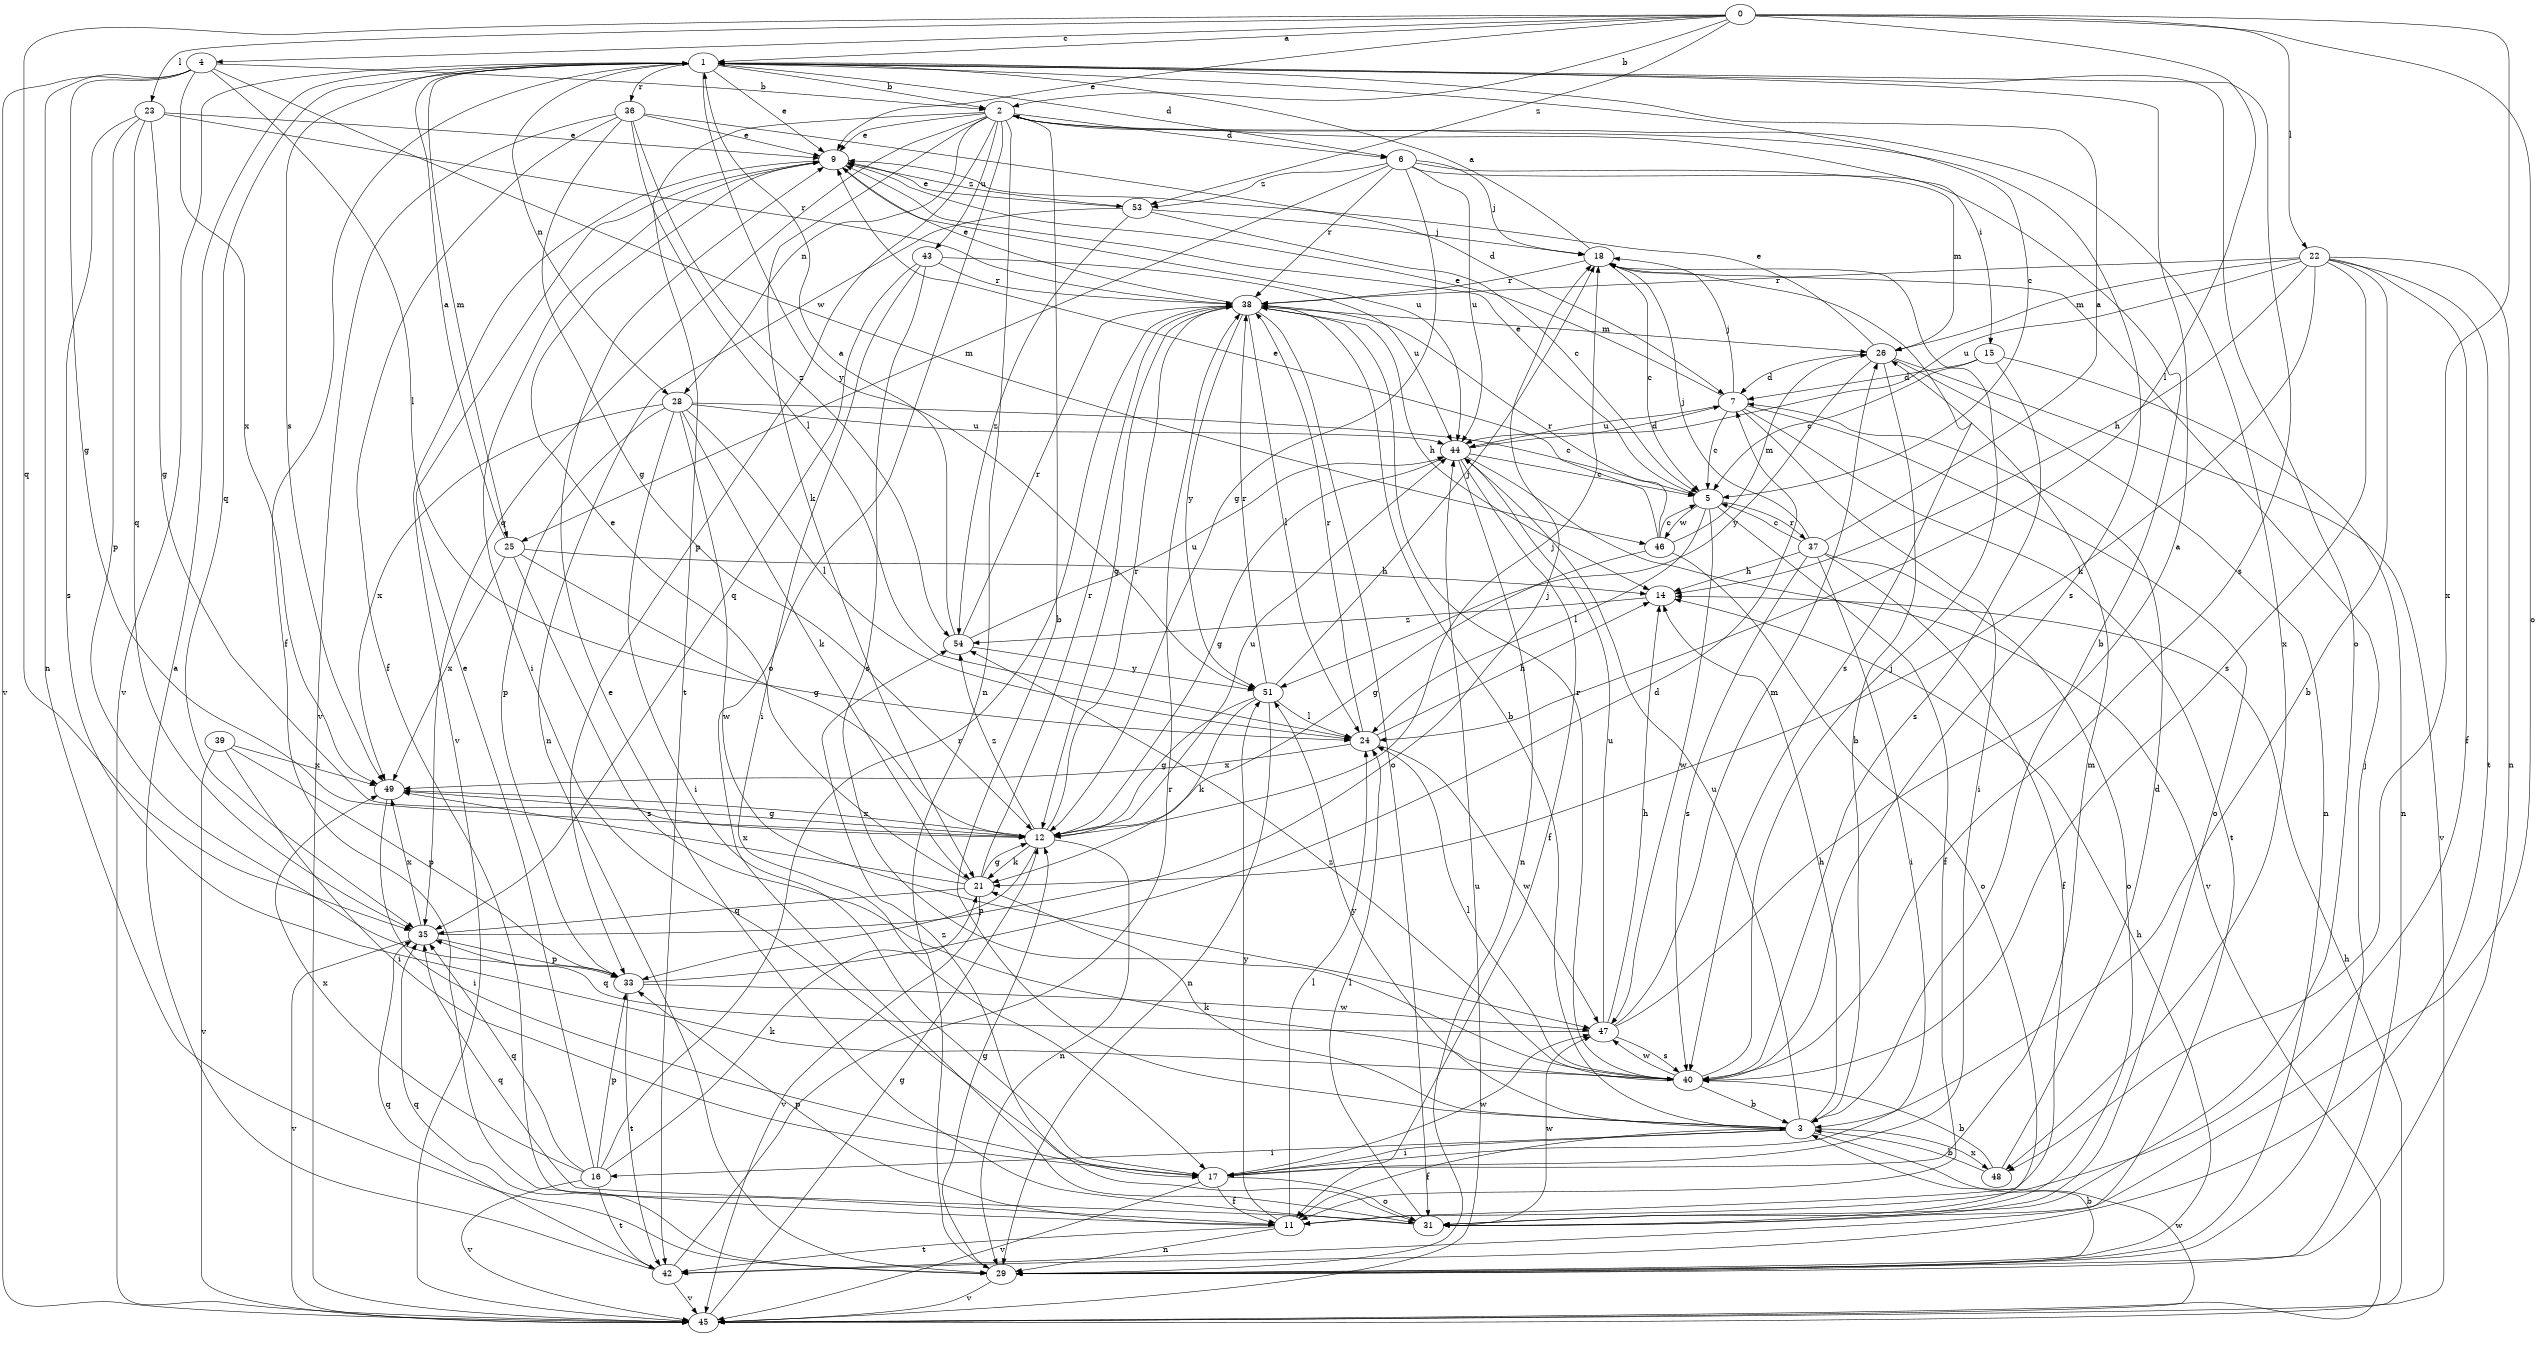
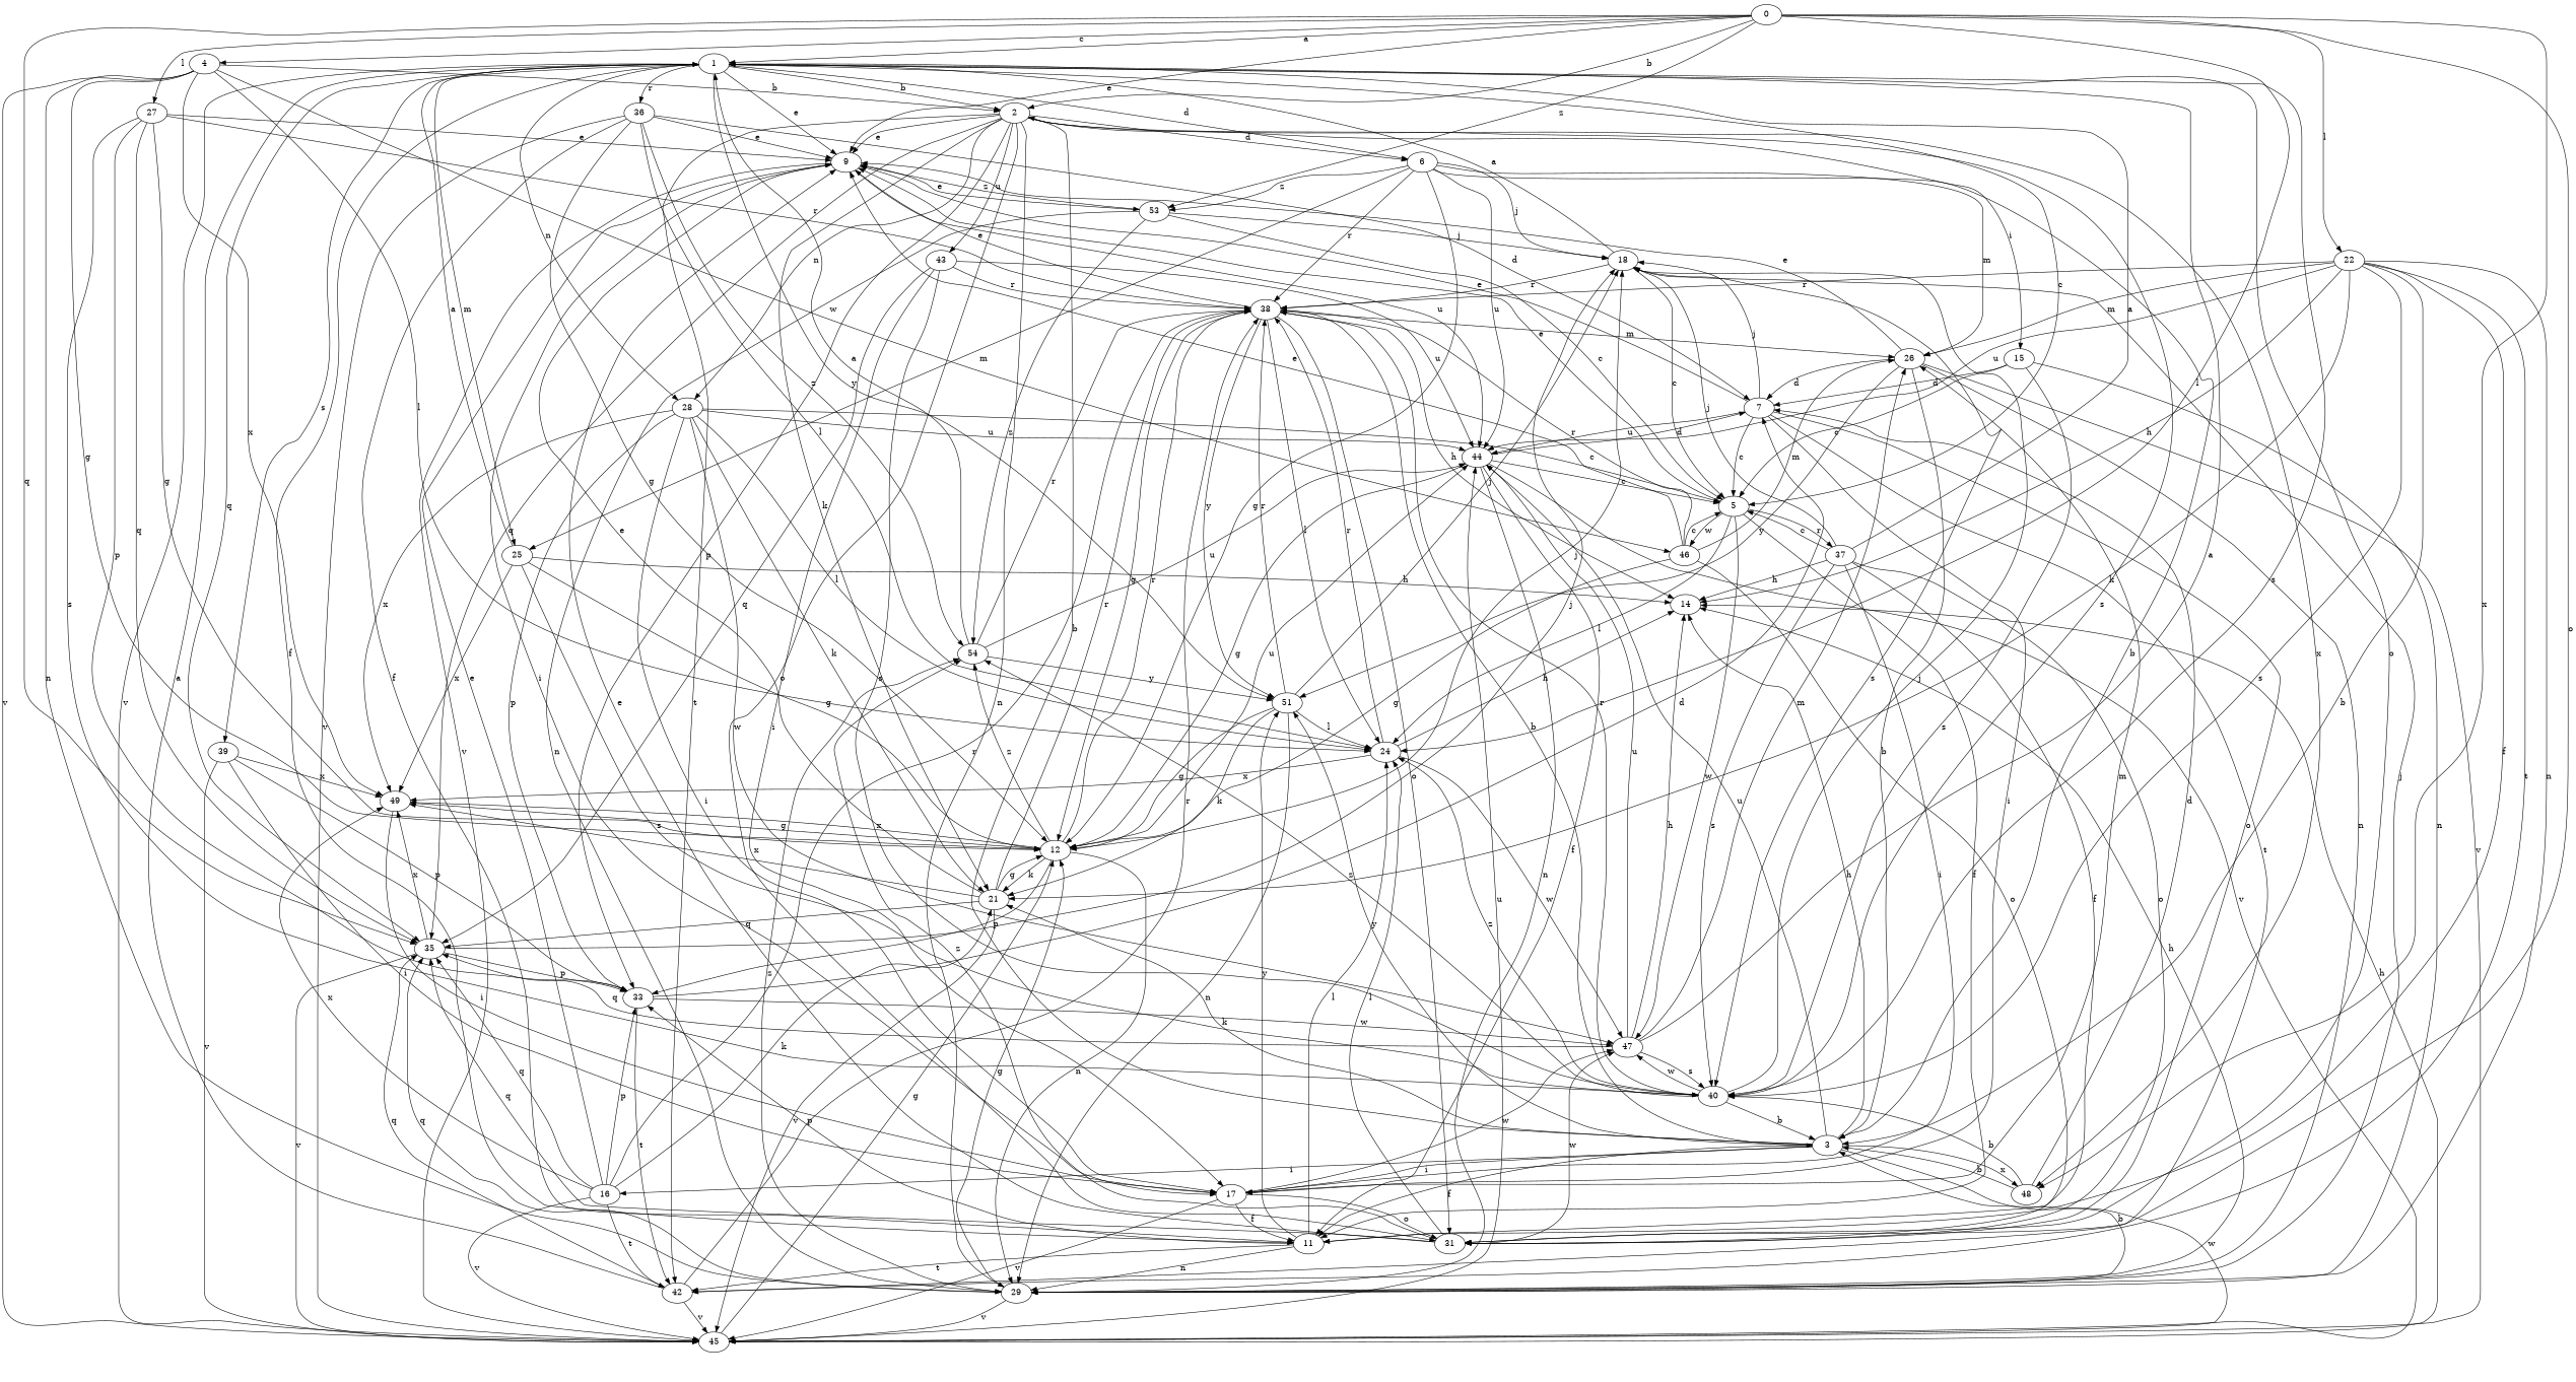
  strict digraph {
    0
    1
    2
    4
    9
    22
-   23
+   23 [label=27]
    24
    31
    35
    48
    53
    5
    6
    11
    25
    28
    36
    39
    40
    45
    51
    15
    21
    29
    33
    42
    43
    46
    12
    49
    17
    44
    3
    14
    26
    38
    47
    54
    18
    7
    37
    16
    0 -> 1 [label=a]
    0 -> 2 [label=b]
    0 -> 4 [label=c]
    0 -> 9 [label=e]
    0 -> 22 [label=l]
    0 -> 23 [label=l]
    0 -> 24 [label=l]
    0 -> 31 [label=o]
    0 -> 35 [label=q]
    0 -> 48 [label=x]
    0 -> 53 [label=z]
    1 -> 2 [label=b]
    1 -> 9 [label=e]
    1 -> 31 [label=o]
    1 -> 35 [label=q]
    1 -> 5 [label=c]
    1 -> 6 [label=d]
    1 -> 11 [label=f]
    1 -> 25 [label=m]
    1 -> 28 [label=n]
    1 -> 36 [label=r]
-   1 -> 49 [label=s]
+   1 -> 39 [label=s]
    1 -> 40 [label=s]
    1 -> 45 [label=v]
    1 -> 51 [label=y]
    2 -> 9 [label=e]
    2 -> 31 [label=o]
    2 -> 35 [label=q]
    2 -> 48 [label=x]
    2 -> 6 [label=d]
    2 -> 28 [label=n]
    2 -> 40 [label=s]
    2 -> 15 [label=i]
    2 -> 21 [label=k]
    2 -> 29 [label=n]
    2 -> 33 [label=p]
    2 -> 42 [label=t]
    2 -> 43 [label=u]
    4 -> 2 [label=b]
    4 -> 24 [label=l]
    4 -> 45 [label=v]
    4 -> 29 [label=n]
    4 -> 46 [label=w]
    4 -> 12 [label=g]
    4 -> 49 [label=x]
    9 -> 53 [label=z]
    9 -> 45 [label=v]
    9 -> 17 [label=i]
    9 -> 44 [label=u]
    22 -> 11 [label=f]
    22 -> 40 [label=s]
    22 -> 21 [label=k]
    22 -> 29 [label=n]
    22 -> 42 [label=t]
    22 -> 44 [label=u]
    22 -> 3 [label=b]
    22 -> 14 [label=h]
    22 -> 26 [label=m]
    22 -> 38 [label=r]
    23 -> 9 [label=e]
    23 -> 35 [label=q]
    23 -> 40 [label=s]
    23 -> 33 [label=p]
    23 -> 12 [label=g]
    23 -> 38 [label=r]
    24 -> 49 [label=x]
    24 -> 14 [label=h]
    24 -> 38 [label=r]
    24 -> 47 [label=w]
    31 -> 9 [label=e]
    31 -> 24 [label=l]
    31 -> 35 [label=q]
    31 -> 47 [label=w]
    31 -> 54 [label=z]
    35 -> 45 [label=v]
    35 -> 33 [label=p]
    35 -> 49 [label=x]
    35 -> 18 [label=j]
    48 -> 40 [label=b]
    48 -> 3 [label=b]
    48 -> 7 [label=d]
    53 -> 9 [label=e]
    53 -> 5 [label=c]
    53 -> 29 [label=n]
    53 -> 54 [label=z]
    53 -> 18 [label=j]
    5 -> 9 [label=e]
    5 -> 24 [label=l]
    5 -> 11 [label=f]
    5 -> 46 [label=w]
    5 -> 47 [label=w]
    5 -> 37 [label=r]
    6 -> 53 [label=z]
    6 -> 25 [label=m]
    6 -> 12 [label=g]
    6 -> 44 [label=u]
    6 -> 3 [label=b]
    6 -> 26 [label=m]
    6 -> 38 [label=r]
    6 -> 18 [label=j]
    11 -> 24 [label=l]
    11 -> 51 [label=y]
    11 -> 29 [label=n]
    11 -> 33 [label=p]
    11 -> 42 [label=t]
    25 -> 1 [label=a]
    25 -> 40 [label=s]
    25 -> 12 [label=g]
    25 -> 49 [label=x]
    25 -> 14 [label=h]
    28 -> 24 [label=l]
    28 -> 5 [label=c]
    28 -> 21 [label=k]
    28 -> 33 [label=p]
    28 -> 49 [label=x]
    28 -> 17 [label=i]
    28 -> 44 [label=u]
    28 -> 47 [label=w]
    36 -> 9 [label=e]
    36 -> 24 [label=l]
    36 -> 11 [label=f]
    36 -> 45 [label=v]
    36 -> 12 [label=g]
    36 -> 54 [label=z]
    36 -> 7 [label=d]
    39 -> 45 [label=v]
    39 -> 33 [label=p]
    39 -> 49 [label=x]
    39 -> 17 [label=i]
-   40 -> 24 [label=l]
+   40 -> 24 [label=z]
    40 -> 3 [label=b]
    40 -> 38 [label=r]
    40 -> 47 [label=w]
    40 -> 54 [label=z]
    40 -> 18 [label=j]
    45 -> 12 [label=g]
    45 -> 44 [label=u]
    45 -> 14 [label=h]
    51 -> 24 [label=l]
    51 -> 21 [label=k]
    51 -> 29 [label=n]
    51 -> 12 [label=g]
    51 -> 38 [label=r]
    51 -> 18 [label=j]
    15 -> 5 [label=c]
    15 -> 40 [label=s]
    15 -> 29 [label=n]
    15 -> 7 [label=d]
    21 -> 9 [label=e]
    21 -> 35 [label=q]
    21 -> 45 [label=v]
    21 -> 12 [label=g]
    21 -> 49 [label=x]
    21 -> 38 [label=r]
    29 -> 35 [label=q]
    29 -> 45 [label=v]
    29 -> 12 [label=g]
    29 -> 3 [label=b]
    29 -> 14 [label=h]
-   14 -> 54 [label=z]
+   29 -> 54 [label=z]
    29 -> 18 [label=j]
    33 -> 42 [label=t]
    33 -> 47 [label=w]
    33 -> 7 [label=d]
    42 -> 1 [label=a]
    42 -> 35 [label=q]
    42 -> 45 [label=v]
    42 -> 38 [label=r]
    43 -> 35 [label=q]
    43 -> 40 [label=s]
    43 -> 17 [label=i]
    43 -> 44 [label=u]
    43 -> 38 [label=r]
    46 -> 9 [label=e]
    46 -> 31 [label=o]
    46 -> 5 [label=c]
    46 -> 12 [label=g]
    46 -> 26 [label=m]
    46 -> 38 [label=r]
    12 -> 21 [label=k]
    12 -> 29 [label=n]
    12 -> 33 [label=p]
    12 -> 49 [label=x]
    12 -> 44 [label=u]
    12 -> 38 [label=r]
    12 -> 54 [label=z]
    12 -> 18 [label=j]
    49 -> 12 [label=g]
    49 -> 17 [label=i]
    17 -> 31 [label=o]
    17 -> 11 [label=f]
    17 -> 45 [label=v]
    17 -> 26 [label=m]
    17 -> 47 [label=w]
    44 -> 5 [label=c]
    44 -> 11 [label=f]
    44 -> 45 [label=v]
    44 -> 29 [label=n]
    44 -> 12 [label=g]
    44 -> 7 [label=d]
    3 -> 2 [label=b]
    3 -> 48 [label=x]
    3 -> 11 [label=f]
    3 -> 45 [label=w]
    3 -> 51 [label=y]
    3 -> 21 [label=k]
    3 -> 17 [label=i]
    3 -> 44 [label=u]
    3 -> 14 [label=h]
    3 -> 16 [label=i]
    26 -> 9 [label=e]
    26 -> 45 [label=v]
    26 -> 51 [label=y]
    26 -> 29 [label=n]
    26 -> 3 [label=b]
    26 -> 7 [label=d]
    38 -> 9 [label=e]
    38 -> 24 [label=l]
    38 -> 31 [label=o]
    38 -> 51 [label=y]
    38 -> 12 [label=g]
    38 -> 3 [label=b]
    38 -> 14 [label=h]
    38 -> 26 [label=m]
    47 -> 1 [label=a]
    47 -> 35 [label=q]
    47 -> 40 [label=s]
    47 -> 44 [label=u]
    47 -> 14 [label=h]
    47 -> 26 [label=m]
    54 -> 1 [label=a]
    54 -> 51 [label=y]
    54 -> 44 [label=u]
    54 -> 38 [label=r]
    18 -> 1 [label=a]
    18 -> 5 [label=c]
    18 -> 40 [label=s]
    18 -> 38 [label=r]
    7 -> 9 [label=e]
    7 -> 31 [label=o]
    7 -> 5 [label=c]
    7 -> 42 [label=t]
    7 -> 17 [label=i]
    7 -> 44 [label=u]
    7 -> 18 [label=j]
    37 -> 1 [label=a]
    37 -> 31 [label=o]
    37 -> 5 [label=c]
    37 -> 11 [label=f]
    37 -> 40 [label=s]
    37 -> 17 [label=i]
    37 -> 14 [label=h]
    37 -> 18 [label=j]
    16 -> 9 [label=e]
    16 -> 35 [label=q]
    16 -> 45 [label=v]
    16 -> 21 [label=k]
    16 -> 33 [label=p]
    16 -> 42 [label=t]
    16 -> 49 [label=x]
    16 -> 38 [label=r]
  }
